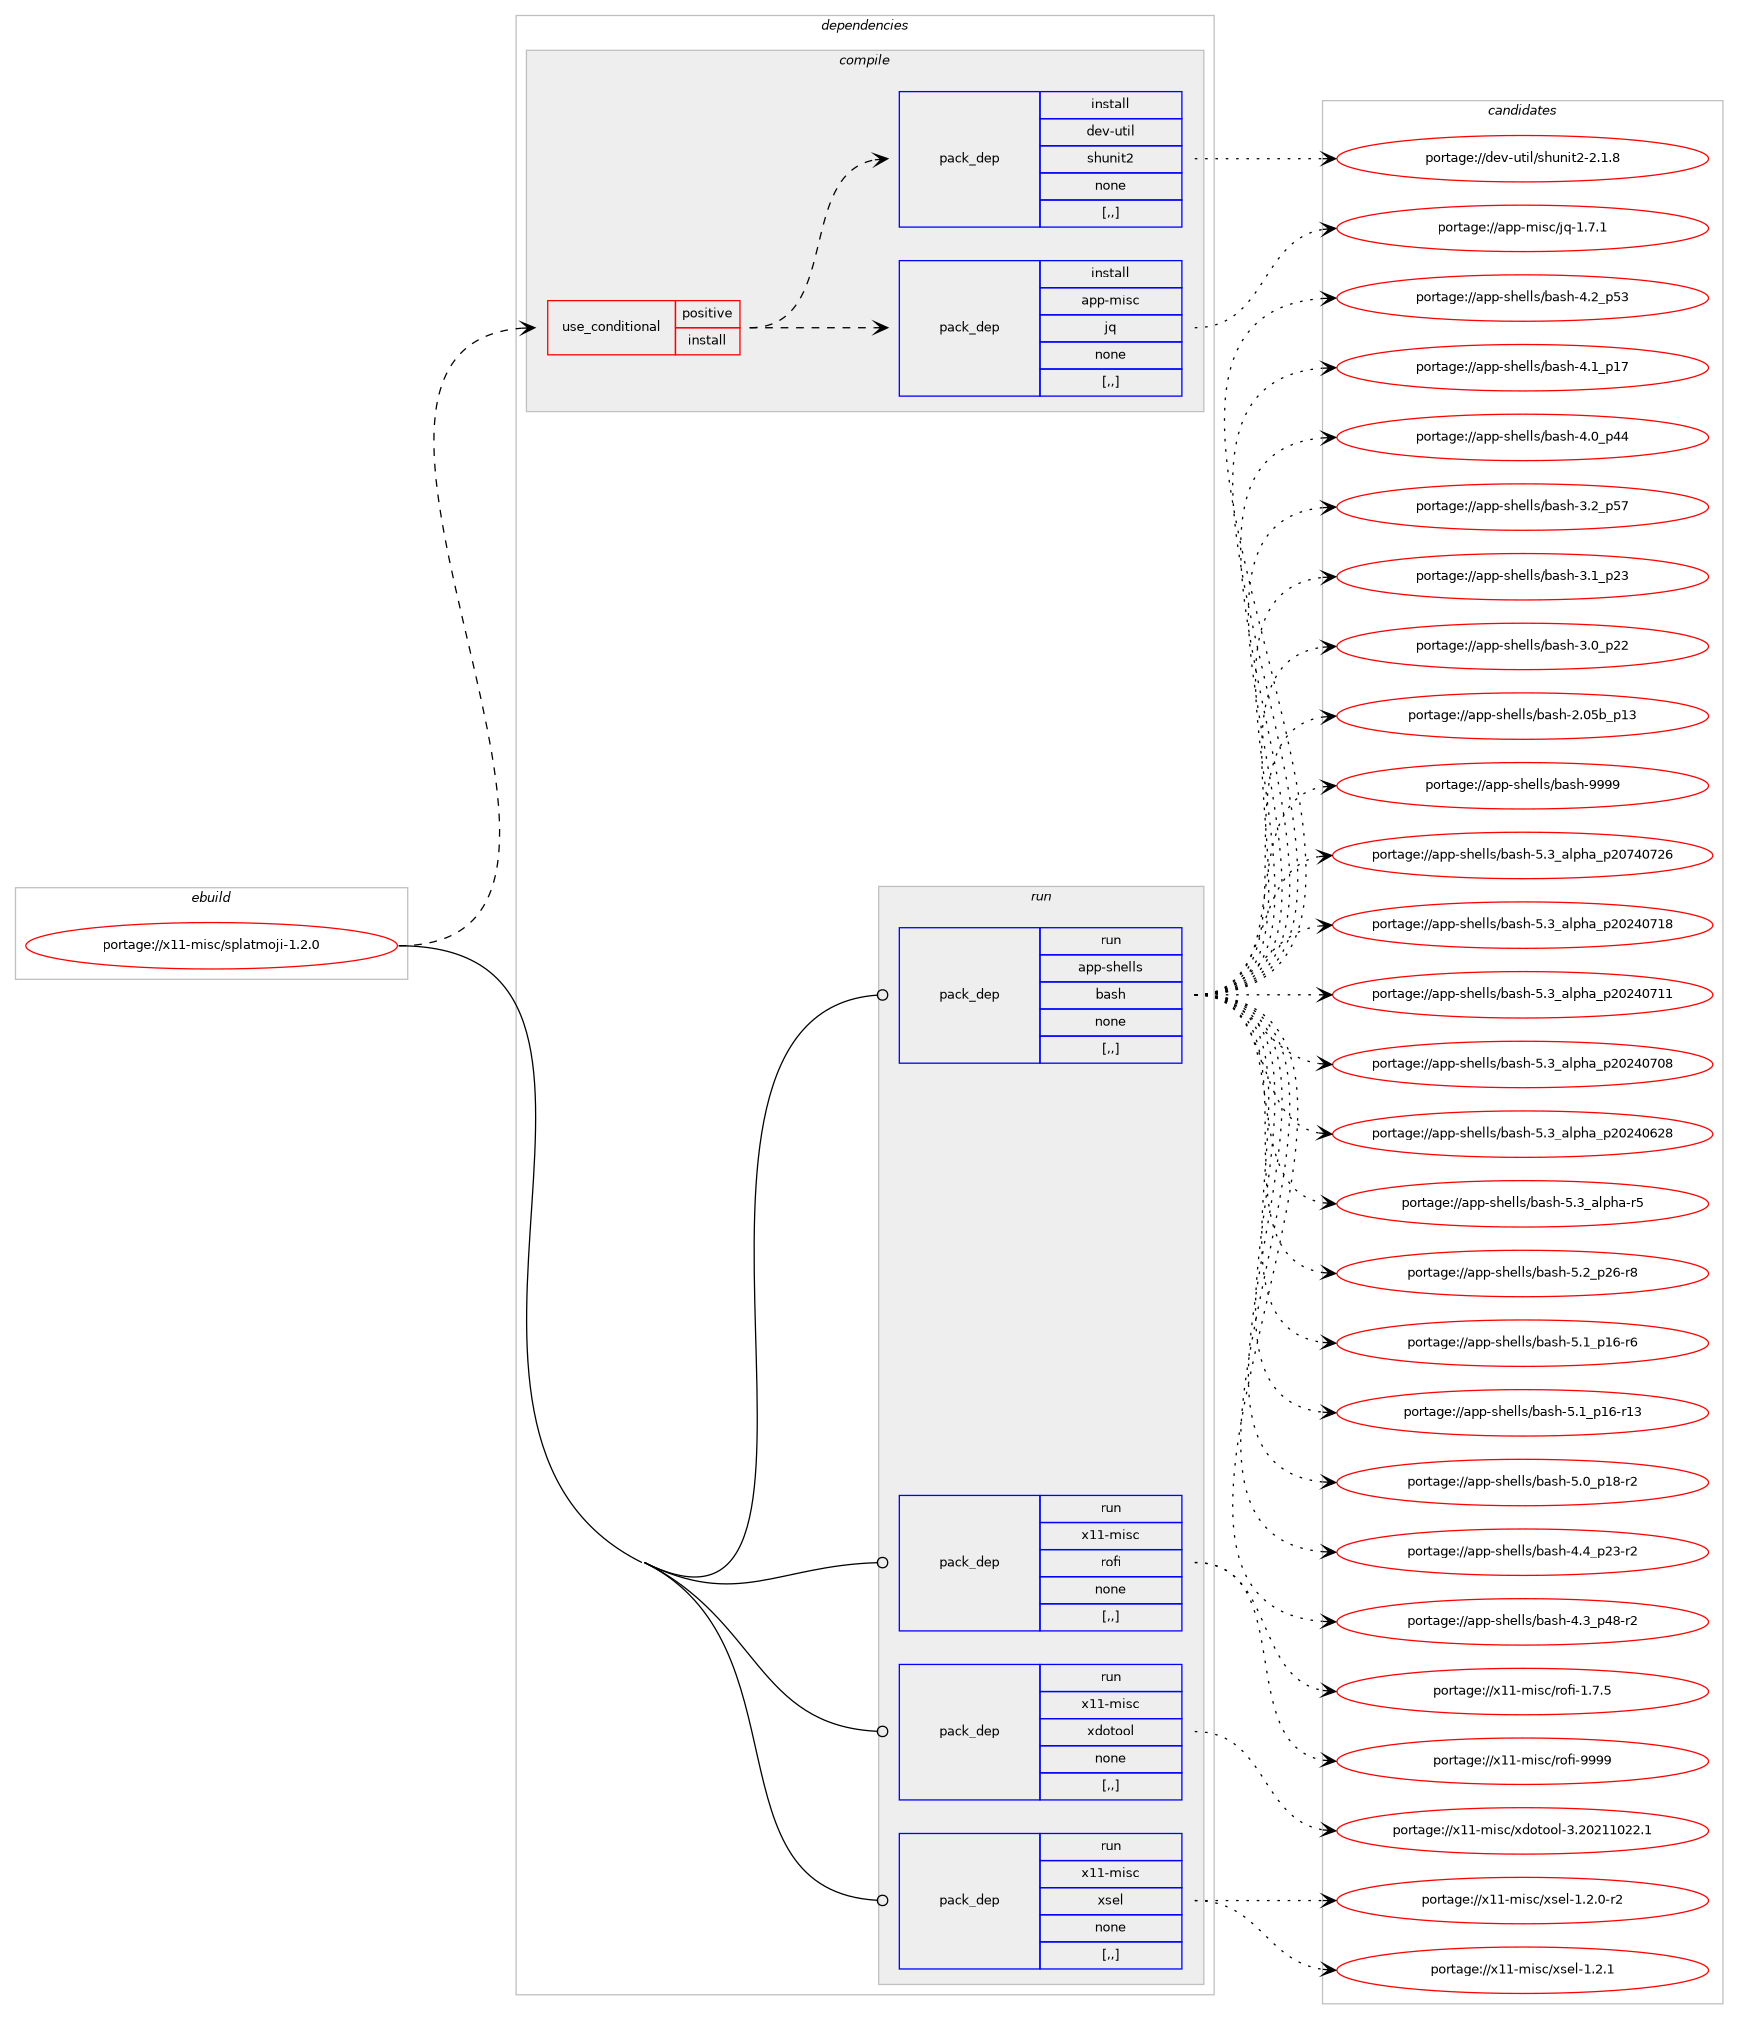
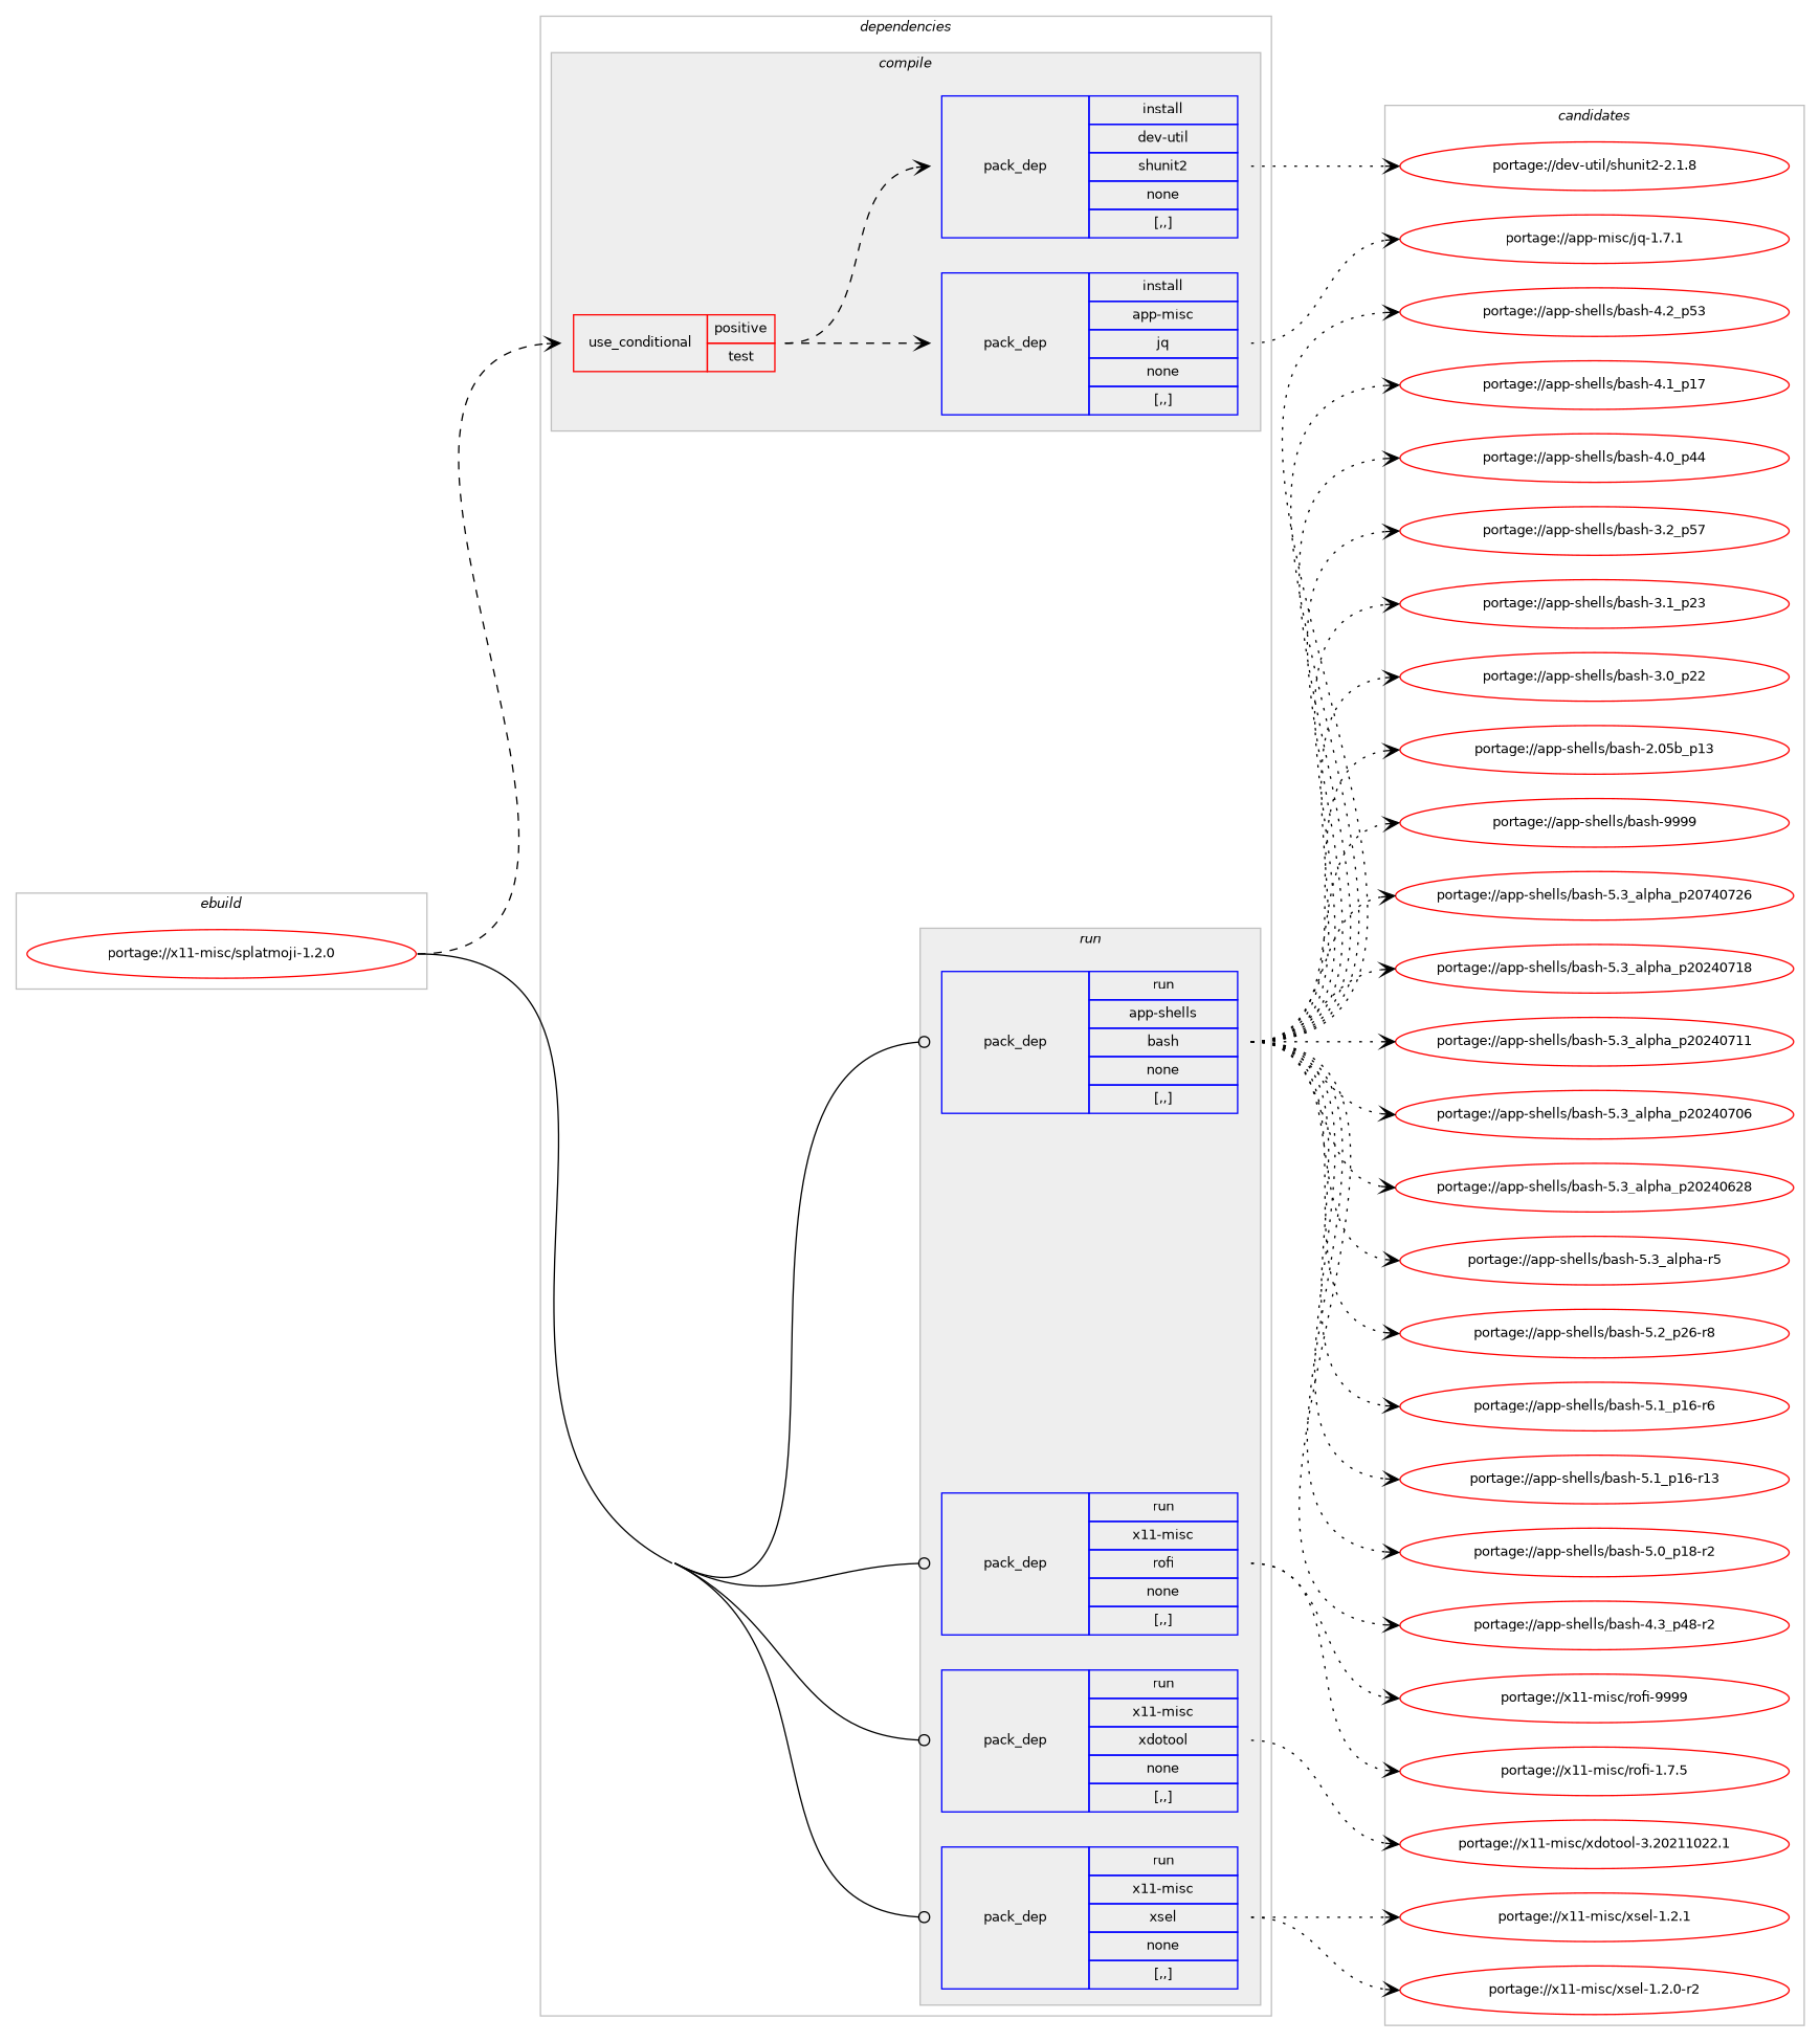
  digraph {
    compound=true
    concentrate=true
    fontname=Helvetica
    fontsize=10
    newrank=true
    rankdir=LR
    ranksep=1.5
    node [color=red fontname=Helvetica fontsize=10]
    edge [arrowhead=vee headport=w style=dotted tailport=e weight=100]
    n1 [label="portage://x11-misc/splatmoji-1.2.0" width=4]
    n2 [color=blue label=<<TABLE BORDER="0" CELLBORDER="1" CELLSPACING="0" CELLPADDING="4" WIDTH="220"><TR><TD ROWSPAN="6" CELLPADDING="30">pack_dep</TD></TR><TR><TD WIDTH="110">install</TD></TR><TR><TD>app-misc</TD></TR><TR><TD>jq</TD></TR><TR><TD>none</TD></TR><TR><TD>[,,]</TD></TR></TABLE>> shape=none]
    n3 [color=blue label=<<TABLE BORDER="0" CELLBORDER="1" CELLSPACING="0" CELLPADDING="4" WIDTH="220"><TR><TD ROWSPAN="6" CELLPADDING="30">pack_dep</TD></TR><TR><TD WIDTH="110">install</TD></TR><TR><TD>dev-util</TD></TR><TR><TD>shunit2</TD></TR><TR><TD>none</TD></TR><TR><TD>[,,]</TD></TR></TABLE>> shape=none]
-   n4 [label=<<TABLE BORDER="0" CELLBORDER="1" CELLSPACING="0" CELLPADDING="4"><TR><TD ROWSPAN="3" CELLPADDING="10">use_conditional</TD></TR><TR><TD>positive</TD></TR><TR><TD>install</TD></TR></TABLE>> shape=none]
+   n4 [label=<<TABLE BORDER="0" CELLBORDER="1" CELLSPACING="0" CELLPADDING="4"><TR><TD ROWSPAN="3" CELLPADDING="10">use_conditional</TD></TR><TR><TD>positive</TD></TR><TR><TD>test</TD></TR></TABLE>> shape=none]
    n5 [color=blue label=<<TABLE BORDER="0" CELLBORDER="1" CELLSPACING="0" CELLPADDING="4" WIDTH="220"><TR><TD ROWSPAN="6" CELLPADDING="30">pack_dep</TD></TR><TR><TD WIDTH="110">run</TD></TR><TR><TD>app-shells</TD></TR><TR><TD>bash</TD></TR><TR><TD>none</TD></TR><TR><TD>[,,]</TD></TR></TABLE>> shape=none]
    n6 [color=blue label=<<TABLE BORDER="0" CELLBORDER="1" CELLSPACING="0" CELLPADDING="4" WIDTH="220"><TR><TD ROWSPAN="6" CELLPADDING="30">pack_dep</TD></TR><TR><TD WIDTH="110">run</TD></TR><TR><TD>x11-misc</TD></TR><TR><TD>rofi</TD></TR><TR><TD>none</TD></TR><TR><TD>[,,]</TD></TR></TABLE>> shape=none]
    n7 [color=blue label=<<TABLE BORDER="0" CELLBORDER="1" CELLSPACING="0" CELLPADDING="4" WIDTH="220"><TR><TD ROWSPAN="6" CELLPADDING="30">pack_dep</TD></TR><TR><TD WIDTH="110">run</TD></TR><TR><TD>x11-misc</TD></TR><TR><TD>xdotool</TD></TR><TR><TD>none</TD></TR><TR><TD>[,,]</TD></TR></TABLE>> shape=none]
    n8 [color=blue label=<<TABLE BORDER="0" CELLBORDER="1" CELLSPACING="0" CELLPADDING="4" WIDTH="220"><TR><TD ROWSPAN="6" CELLPADDING="30">pack_dep</TD></TR><TR><TD WIDTH="110">run</TD></TR><TR><TD>x11-misc</TD></TR><TR><TD>xsel</TD></TR><TR><TD>none</TD></TR><TR><TD>[,,]</TD></TR></TABLE>> shape=none]
    n9 [label="portage://app-misc/jq-1.7.1" width=4]
    n10 [label="portage://dev-util/shunit2-2.1.8" width=4]
    n11 [label="portage://app-shells/bash-9999" width=4]
    n12 [label="portage://app-shells/bash-5.3_alpha_p20740726" width=4]
    n13 [label="portage://app-shells/bash-5.3_alpha_p20240718" width=4]
    n14 [label="portage://app-shells/bash-5.3_alpha_p20240711" width=4]
-   n15 [label="portage://app-shells/bash-5.3_alpha_p20240708" width=4]
+   n15 [label="portage://app-shells/bash-5.3_alpha_p20240706" width=4]
    n16 [label="portage://app-shells/bash-5.3_alpha_p20240628" width=4]
    n17 [label="portage://app-shells/bash-5.3_alpha-r5" width=4]
    n18 [label="portage://app-shells/bash-5.2_p26-r8" width=4]
    n19 [label="portage://app-shells/bash-5.1_p16-r6" width=4]
    n20 [label="portage://app-shells/bash-5.1_p16-r13" width=4]
    n21 [label="portage://app-shells/bash-5.0_p18-r2" width=4]
-   n22 [label="portage://app-shells/bash-4.4_p23-r2" width=4]
    n23 [label="portage://app-shells/bash-4.3_p48-r2" width=4]
    n24 [label="portage://app-shells/bash-4.2_p53" width=4]
    n25 [label="portage://app-shells/bash-4.1_p17" width=4]
    n26 [label="portage://app-shells/bash-4.0_p44" width=4]
    n27 [label="portage://app-shells/bash-3.2_p57" width=4]
    n28 [label="portage://app-shells/bash-3.1_p23" width=4]
    n29 [label="portage://app-shells/bash-3.0_p22" width=4]
    n30 [label="portage://app-shells/bash-2.05b_p13" width=4]
    n31 [label="portage://x11-misc/rofi-9999" width=4]
    n32 [label="portage://x11-misc/rofi-1.7.5" width=4]
    n33 [label="portage://x11-misc/xdotool-3.20211022.1" width=4]
    n34 [label="portage://x11-misc/xsel-1.2.1" width=4]
    n35 [label="portage://x11-misc/xsel-1.2.0-r2" width=4]
    subgraph cluster_1 {
      color=gray
      label=<<i>ebuild</i>>
      n1
    }
    subgraph cluster_2 {
      color=gray
      label=<<i>dependencies</i>>
      subgraph cluster_3 {
        color=gray
        fillcolor="#eeeeee"
        label=<<i>compile</i>>
        style=filled
        subgraph sub_4 {
          color=gray
          fillcolor="#eeeeee"
          label=<<i>compile</i>>
          style=filled
          n4
          subgraph sub_5 {
            color=gray
            fillcolor="#eeeeee"
            label=<<i>compile</i>>
            style=filled
            n2
          }
          subgraph sub_6 {
            color=gray
            fillcolor="#eeeeee"
            label=<<i>compile</i>>
            style=filled
            n3
          }
        }
      }
      subgraph cluster_7 {
        color=gray
        fillcolor="#eeeeee"
        label=<<i>compile and run</i>>
        style=filled
      }
      subgraph cluster_8 {
        color=gray
        fillcolor="#eeeeee"
        label=<<i>run</i>>
        style=filled
        subgraph sub_9 {
          color=gray
          fillcolor="#eeeeee"
          label=<<i>run</i>>
          style=filled
          n5
        }
        subgraph sub_10 {
          color=gray
          fillcolor="#eeeeee"
          label=<<i>run</i>>
          style=filled
          n6
        }
        subgraph sub_11 {
          color=gray
          fillcolor="#eeeeee"
          label=<<i>run</i>>
          style=filled
          n7
        }
        subgraph sub_12 {
          color=gray
          fillcolor="#eeeeee"
          label=<<i>run</i>>
          style=filled
          n8
        }
      }
    }
    subgraph cluster_13 {
      color=gray
      label=<<i>candidates</i>>
      rank=same
      subgraph sub_14 {
        color=black
        label=<<i>candidates</i>>
        nodesep=1
        rank=same
        n9
      }
      subgraph sub_15 {
        color=black
        label=<<i>candidates</i>>
        nodesep=1
        rank=same
        n10
      }
      subgraph sub_16 {
        color=black
        label=<<i>candidates</i>>
        nodesep=1
        rank=same
        n11
        n12
        n13
        n14
        n15
        n16
        n17
        n18
        n19
        n20
        n21
-       n22
        n23
        n24
        n25
        n26
        n27
        n28
        n29
        n30
      }
      subgraph sub_17 {
        color=black
        label=<<i>candidates</i>>
        nodesep=1
        rank=same
        n31
        n32
      }
      subgraph sub_18 {
        color=black
        label=<<i>candidates</i>>
        nodesep=1
        rank=same
        n33
      }
      subgraph sub_19 {
        color=black
        label=<<i>candidates</i>>
        nodesep=1
        rank=same
        n34
        n35
      }
    }
    n1 -> n4 [style=dashed weight=20]
    n1 -> n5 [arrowhead=odot style=solid weight=20]
    n1 -> n6 [arrowhead=odot style=solid weight=20]
    n1 -> n7 [arrowhead=odot style=solid weight=20]
    n1 -> n8 [arrowhead=odot style=solid weight=20]
    n2 -> n9
    n3 -> n10
    n4 -> n2 [style=dashed weight=20]
    n4 -> n3 [style=dashed weight=20]
    n5 -> n11
    n5 -> n12
    n5 -> n13
    n5 -> n14
    n5 -> n15
    n5 -> n16
    n5 -> n17
    n5 -> n18
    n5 -> n19
    n5 -> n20
    n5 -> n21
-   n5 -> n22
    n5 -> n23
    n5 -> n24
    n5 -> n25
    n5 -> n26
    n5 -> n27
    n5 -> n28
    n5 -> n29
    n5 -> n30
    n6 -> n31
    n6 -> n32
    n7 -> n33
    n8 -> n34
    n8 -> n35
  }
